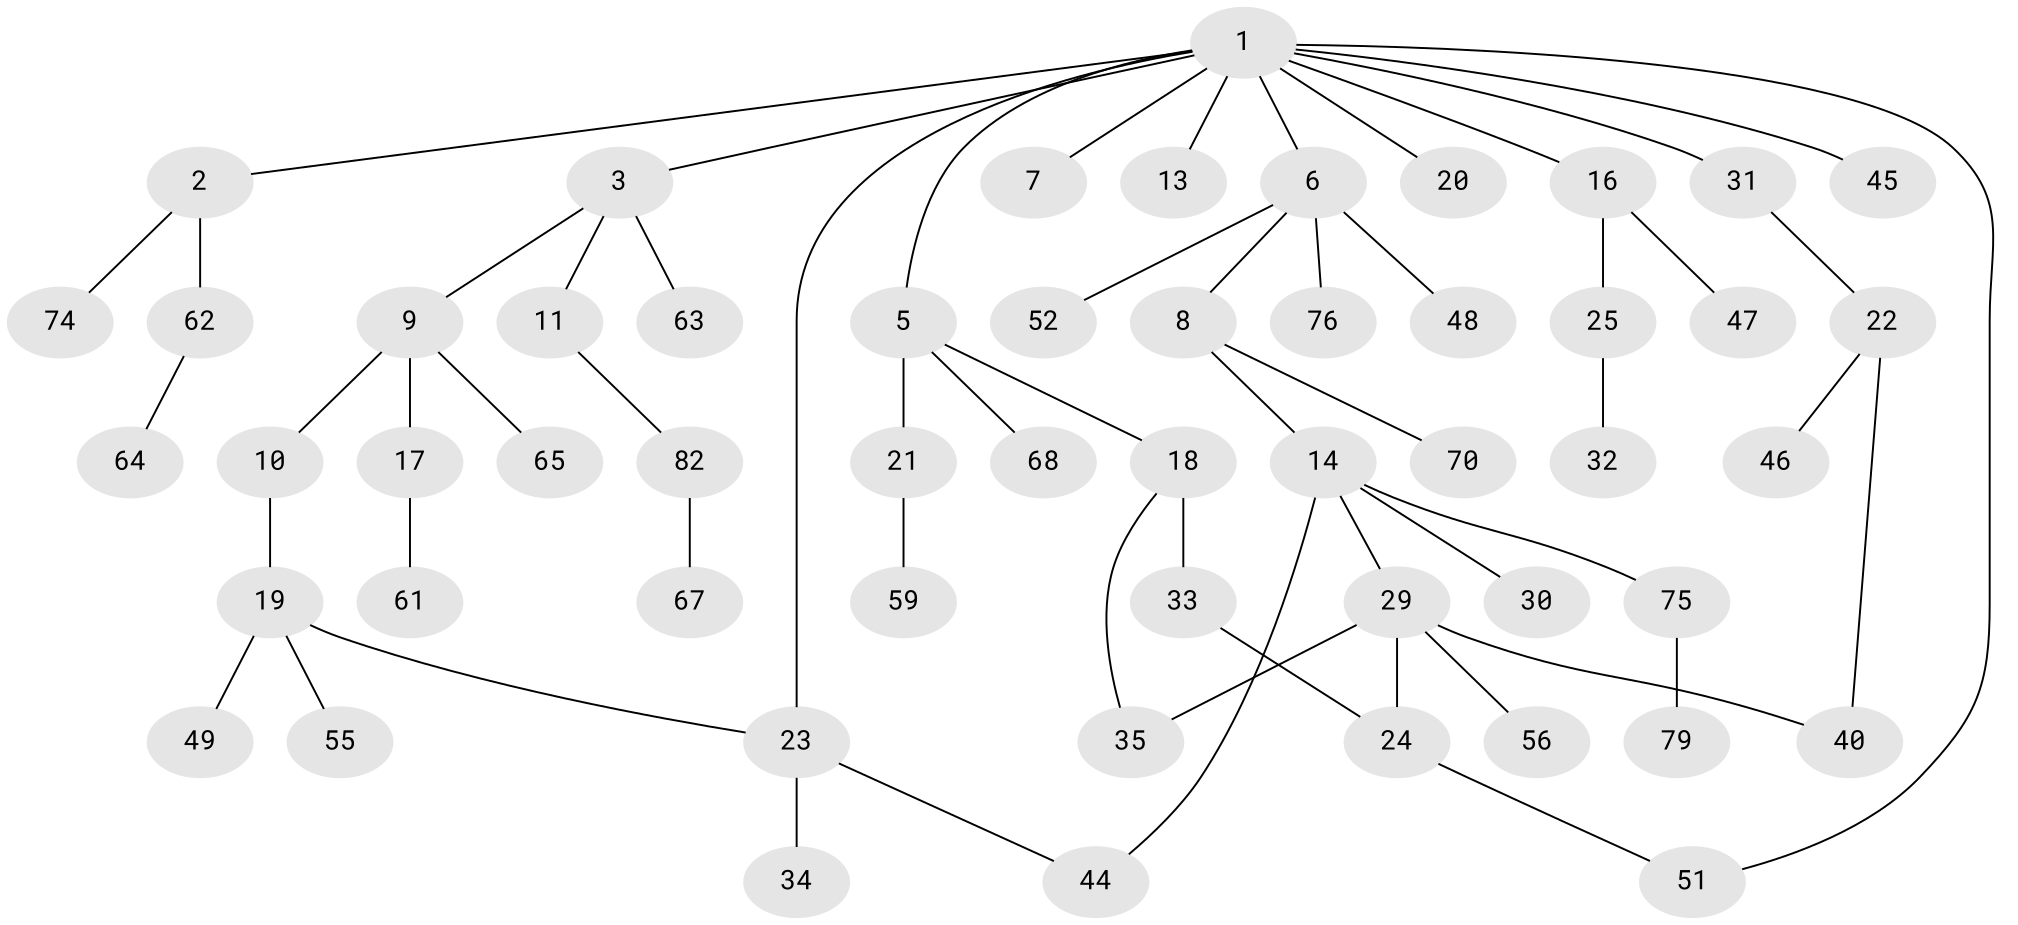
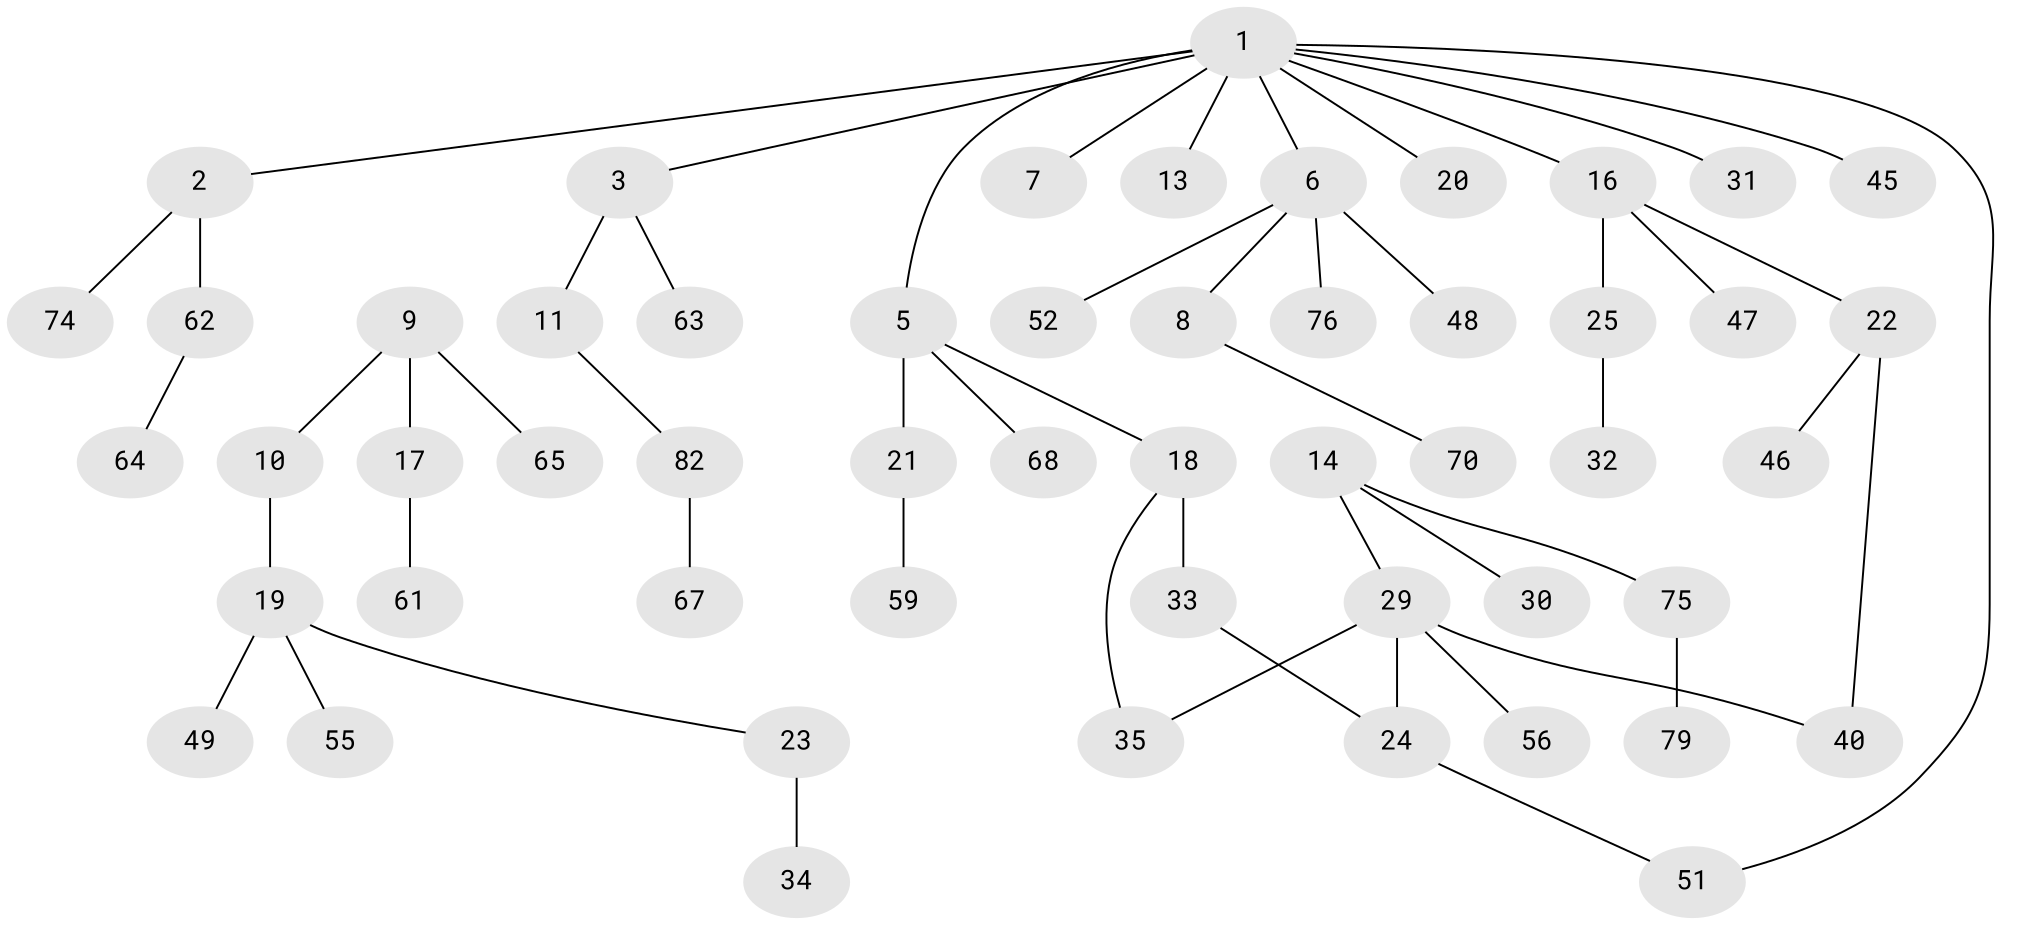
  graph {
    fontname="Roboto Mono"
    node [color=gray90 fontname="Roboto Mono" style=filled]
    edge [fontname="Roboto Mono"]
    1 [super="+4"]
    2 [super="+72"]
    3 [super="+27"]
    5 [super="+15"]
    6 [super="+26"]
    7
    13 [super="+60"]
    16 [super="+39"]
    20
    23 [super="+50"]
    31
    45
    n13 [label=51]
    62 [super="+73"]
    n15 [label=74]
    9 [super="+12"]
    11 [super="+28"]
    63
    18 [super="+57"]
    21 [super="+43"]
    68
    8 [super="+51"]
    48
    52
    76
    22 [super="+36"]
    25
    47
-   44
    34
    64
    10 [super="+41"]
    17
    65 [super="+71"]
    n35 [label=82]
    33
    35
    59 [super="+74"]
    14 [super="+53"]
    70
    29 [super="+37"]
    30
    75 [super="+77"]
    19 [super="+24"]
    61
    49
    55
    67
    40
    n50 [label=24 super="+66"]
    56
    79
    46
    32 [super="+69"]
    1 -- 2
    1 -- 3
    1 -- 5
    1 -- 6
    1 -- 7
    1 -- 13
    1 -- 16
    1 -- 20
-   1 -- 23
    1 -- 31
    1 -- 45
    1 -- n13
    2 -- 62
    2 -- n15
-   3 -- 9
    3 -- 11
    3 -- 63
    5 -- 18
    5 -- 21
    5 -- 68
    6 -- 8
    6 -- 48
    6 -- 52
    6 -- 76
-   31 -- 22
+   16 -- 22
    16 -- 25
    16 -- 47
-   23 -- 44
    23 -- 34
    62 -- 64
    9 -- 10
    9 -- 17
    9 -- 65
    11 -- n35
    18 -- 33
    18 -- 35
    21 -- 59
-   8 -- 14
    8 -- 70
    22 -- 40
    22 -- 46
    25 -- 32
    10 -- 19
    17 -- 61
    n35 -- 67
    33 -- n50
-   14 -- 44
    14 -- 29
    14 -- 30
    14 -- 75
    29 -- 35
    29 -- 40
    29 -- n50
    29 -- 56
    75 -- 79
    19 -- 23
    19 -- 49
    19 -- 55
    n50 -- n13
  }
